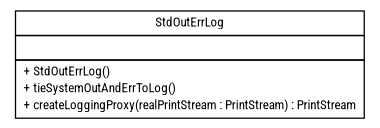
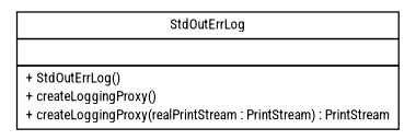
  digraph {
    nodesep=0.25
    ranksep=0.5
    fontname="Roboto Condensed"
-   n1 [fontcolor=black fontname="Roboto Condensed" fontsize=10.0 label=<<table title="com.connectlife.coreserver.tools.errormanagement.StdOutErrLog" border="0" cellborder="1" cellspacing="0" cellpadding="2" port="p" href="./StdOutErrLog.html"> 		<tr><td><table border="0" cellspacing="0" cellpadding="1"> <tr><td align="center" balign="center"> StdOutErrLog </td></tr> 		</table></td></tr> 		<tr><td><table border="0" cellspacing="0" cellpadding="1"> <tr><td align="left" balign="left">  </td></tr> 		</table></td></tr> 		<tr><td><table border="0" cellspacing="0" cellpadding="1"> <tr><td align="left" balign="left"> + StdOutErrLog() </td></tr> <tr><td align="left" balign="left"> + tieSystemOutAndErrToLog() </td></tr> <tr><td align="left" balign="left"> + createLoggingProxy(realPrintStream : PrintStream) : PrintStream </td></tr> 		</table></td></tr> 		</table>> shape=plaintext]
+   n1 [fontcolor=black fontname="Roboto Condensed" fontsize=10.0 label=<<table title="com.connectlife.coreserver.tools.errormanagement.StdOutErrLog" border="0" cellborder="1" cellspacing="0" cellpadding="2" port="p" href="./StdOutErrLog.html"> 		<tr><td><table border="0" cellspacing="0" cellpadding="1"> <tr><td align="center" balign="center"> StdOutErrLog </td></tr> 		</table></td></tr> 		<tr><td><table border="0" cellspacing="0" cellpadding="1"> <tr><td align="left" balign="left">  </td></tr> 		</table></td></tr> 		<tr><td><table border="0" cellspacing="0" cellpadding="1"> <tr><td align="left" balign="left"> + StdOutErrLog() </td></tr> <tr><td align="left" balign="left"> + createLoggingProxy() </td></tr> <tr><td align="left" balign="left"> + createLoggingProxy(realPrintStream : PrintStream) : PrintStream </td></tr> 		</table></td></tr> 		</table>> shape=plaintext]
  }
